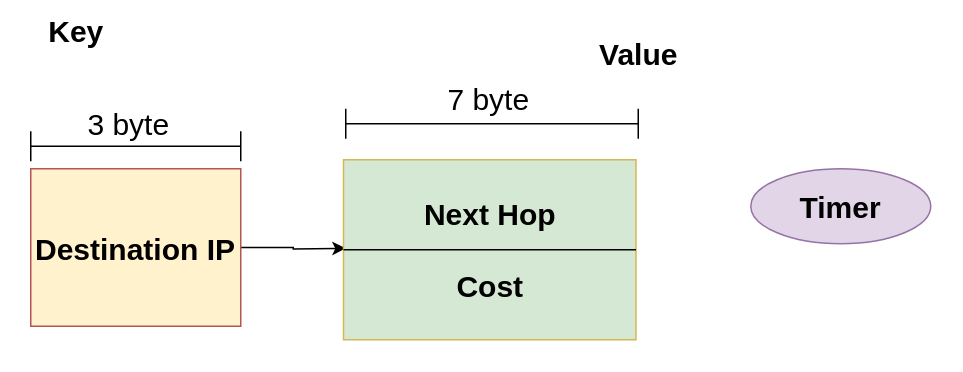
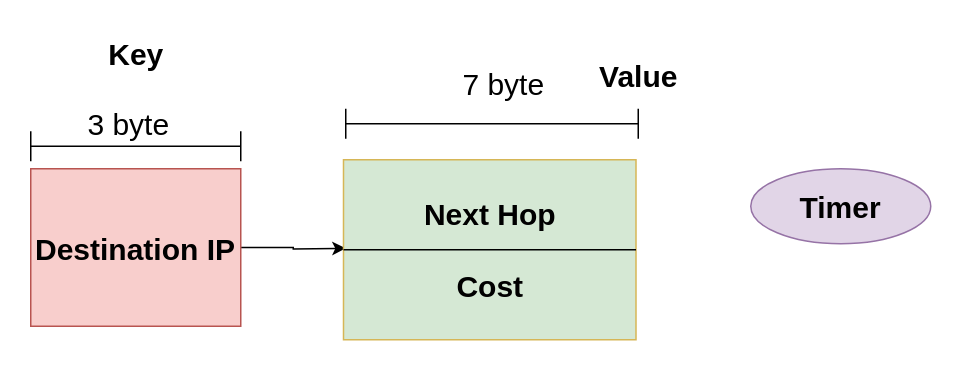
  <mxCell id="0" />
  <mxCell id="1" parent="0" />
  <mxCell id="2" style="edgeStyle=orthogonalEdgeStyle;rounded=0;orthogonalLoop=1;jettySize=auto;html=1;exitX=1;exitY=0.5;exitDx=0;exitDy=0;" edge="1" parent="1" source="3"><mxGeometry relative="1" as="geometry"><mxPoint x="230" y="165" as="targetPoint" /></mxGeometry></mxCell>
- <mxCell id="3" value="Destination IP" style="rounded=0;whiteSpace=wrap;html=1;fontSize=20;fillColor=#fff2cc;strokeColor=#b85450;fontStyle=1;" parent="1" vertex="1"><mxGeometry x="20" y="112" width="140" height="105" as="geometry" /></mxCell>
+ <mxCell id="3" value="Destination IP" style="rounded=0;whiteSpace=wrap;html=1;fontSize=20;fillColor=#f8cecc;strokeColor=#b85450;fontStyle=1" parent="1" vertex="1"><mxGeometry x="20" y="112" width="140" height="105" as="geometry" /></mxCell>
  <mxCell id="4" value="Timer" style="ellipse;whiteSpace=wrap;html=1;fontSize=20;fillColor=#e1d5e7;strokeColor=#9673a6;fontStyle=1;" parent="1" vertex="1"><mxGeometry x="500" y="112" width="120" height="50" as="geometry" /></mxCell>
  <mxCell id="5" value="" style="endArrow=none;html=1;fontSize=20;" parent="1" edge="1"><mxGeometry width="50" height="50" relative="1" as="geometry"><mxPoint x="20" y="97" as="sourcePoint" /><mxPoint x="160" y="97" as="targetPoint" /></mxGeometry></mxCell>
  <mxCell id="6" value="" style="endArrow=none;html=1;fontSize=20;" parent="1" edge="1"><mxGeometry width="50" height="50" relative="1" as="geometry"><mxPoint x="160" y="107" as="sourcePoint" /><mxPoint x="160" y="87" as="targetPoint" /></mxGeometry></mxCell>
  <mxCell id="7" value="3 byte" style="text;html=1;align=center;verticalAlign=middle;resizable=0;points=[];autosize=1;strokeColor=none;fontSize=20;" parent="1" vertex="1"><mxGeometry x="50" y="67" width="70" height="30" as="geometry" /></mxCell>
  <mxCell id="8" value="&lt;div&gt;&lt;br&gt;&lt;/div&gt;&lt;div&gt;Next Hop&lt;/div&gt;&lt;div&gt;&lt;br&gt;&lt;/div&gt;&lt;div&gt;Cost&lt;/div&gt;&lt;div&gt;&lt;br&gt;&lt;/div&gt;" style="rounded=0;whiteSpace=wrap;html=1;fontSize=20;fillColor=#d5e8d4;strokeColor=#d6b656;fontStyle=1;" parent="1" vertex="1"><mxGeometry x="228.5" y="106" width="195" height="120" as="geometry" /></mxCell>
- <mxCell id="9" value="Key" style="text;html=1;align=center;verticalAlign=middle;resizable=0;points=[];autosize=1;strokeColor=none;fontSize=20;fontStyle=1" parent="1" vertex="1"><mxGeometry x="25" y="5" width="50" height="30" as="geometry" /></mxCell>
- <mxCell id="10" value="Value" style="text;html=1;align=center;verticalAlign=middle;resizable=0;points=[];autosize=1;strokeColor=none;fontSize=20;fontStyle=1" parent="1" vertex="1"><mxGeometry x="390" y="20" width="70" height="30" as="geometry" /></mxCell>
- <mxCell id="11" value="7 byte" style="text;html=1;align=center;verticalAlign=middle;resizable=0;points=[];autosize=1;strokeColor=none;fontSize=20;" parent="1" vertex="1"><mxGeometry x="290" y="50" width="70" height="30" as="geometry" /></mxCell>
+ <mxCell id="9" value="Key" style="text;html=1;align=center;verticalAlign=middle;resizable=0;points=[];autosize=1;strokeColor=none;fontSize=20;fontStyle=1" parent="1" vertex="1"><mxGeometry x="65" y="20" width="50" height="30" as="geometry" /></mxCell>
+ <mxCell id="10" value="Value" style="text;html=1;align=center;verticalAlign=middle;resizable=0;points=[];autosize=1;strokeColor=none;fontSize=20;fontStyle=1" parent="1" vertex="1"><mxGeometry x="390" y="35" width="70" height="30" as="geometry" /></mxCell>
+ <mxCell id="11" value="7 byte" style="text;html=1;align=center;verticalAlign=middle;resizable=0;points=[];autosize=1;strokeColor=none;fontSize=20;" parent="1" vertex="1"><mxGeometry x="300" y="40" width="70" height="30" as="geometry" /></mxCell>
  <mxCell id="12" value="" style="endArrow=none;html=1;fontSize=20;" parent="1" edge="1"><mxGeometry width="50" height="50" relative="1" as="geometry"><mxPoint x="230" y="82" as="sourcePoint" /><mxPoint x="425" y="82" as="targetPoint" /></mxGeometry></mxCell>
  <mxCell id="13" value="" style="endArrow=none;html=1;fontSize=20;" parent="1" edge="1"><mxGeometry width="50" height="50" relative="1" as="geometry"><mxPoint x="230" y="92" as="sourcePoint" /><mxPoint x="230" y="72" as="targetPoint" /></mxGeometry></mxCell>
  <mxCell id="14" value="" style="endArrow=none;html=1;fontSize=20;" parent="1" edge="1"><mxGeometry width="50" height="50" relative="1" as="geometry"><mxPoint x="425" y="92" as="sourcePoint" /><mxPoint x="425" y="72" as="targetPoint" /></mxGeometry></mxCell>
  <mxCell id="15" value="" style="endArrow=none;html=1;entryX=1;entryY=0.5;entryDx=0;entryDy=0;exitX=0;exitY=0.5;exitDx=0;exitDy=0;" edge="1" parent="1" source="8" target="8"><mxGeometry width="50" height="50" relative="1" as="geometry"><mxPoint x="280" y="387" as="sourcePoint" /><mxPoint x="330" y="337" as="targetPoint" /></mxGeometry></mxCell>
  <mxCell id="16" value="" style="endArrow=none;html=1;fontSize=20;" edge="1" parent="1"><mxGeometry width="50" height="50" relative="1" as="geometry"><mxPoint x="20" y="107" as="sourcePoint" /><mxPoint x="20" y="87" as="targetPoint" /></mxGeometry></mxCell>
